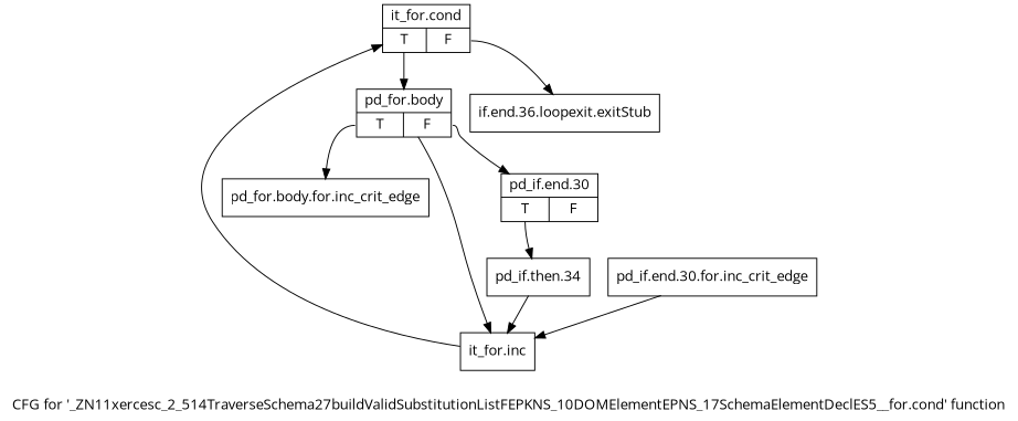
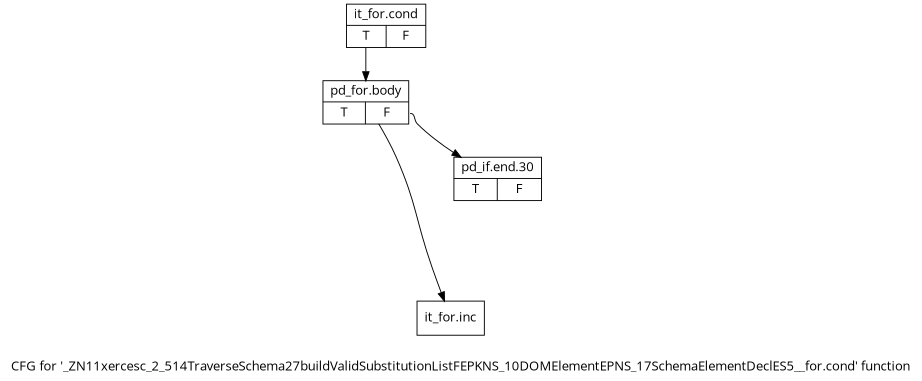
  digraph {
    fontname="Open Sans"
    label="CFG for '_ZN11xercesc_2_514TraverseSchema27buildValidSubstitutionListFEPKNS_10DOMElementEPNS_17SchemaElementDeclES5__for.cond' function"
    node [fontname="Open Sans" shape=record]
    edge [fontname="Open Sans"]
    n1 [label="{it_for.cond|{<s0>T|<s1>F}}"]
-   n2 [label="{if.end.36.loopexit.exitStub}"]
    n3 [label="{pd_for.body|{<s0>T|<s1>F}}"]
-   n4 [label="{pd_for.body.for.inc_crit_edge}"]
    n5 [label="{pd_if.end.30|{<s0>T|<s1>F}}"]
    n6 [label="{it_for.inc}"]
-   n7 [label="{pd_if.then.34}"]
-   n8 [label="{pd_if.end.30.for.inc_crit_edge}"]
-   n1 -> n2 [tailport=s1]
    n1 -> n3 [tailport=s0]
-   n3 -> n4 [tailport=s0]
    n3 -> n5 [tailport=s1]
    n3 -> n6
-   n5 -> n7 [tailport=s0]
-   n6 -> n1
-   n7 -> n6
-   n8 -> n6
  }
